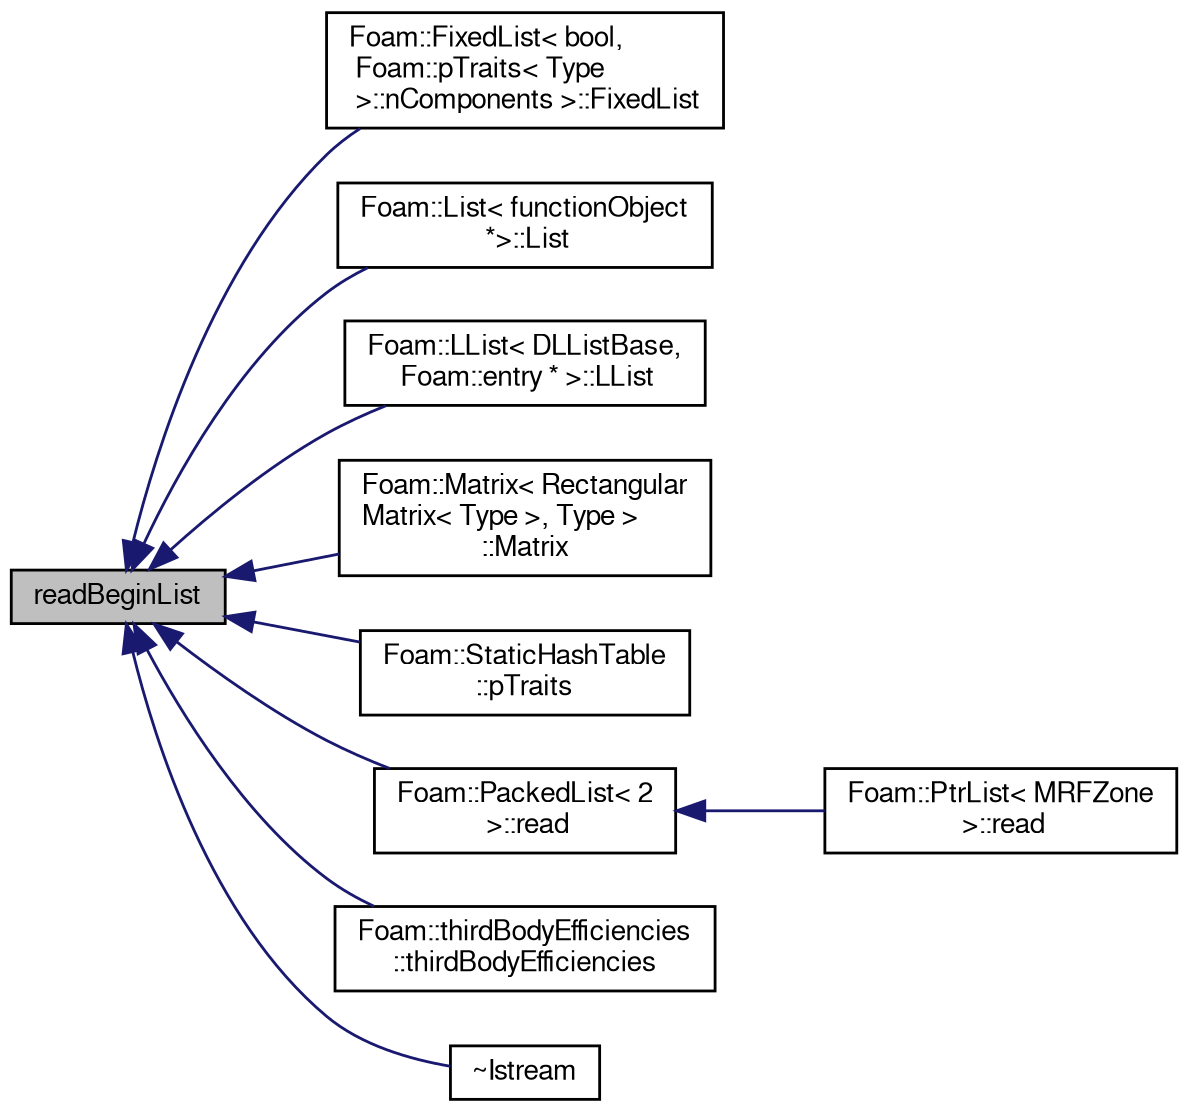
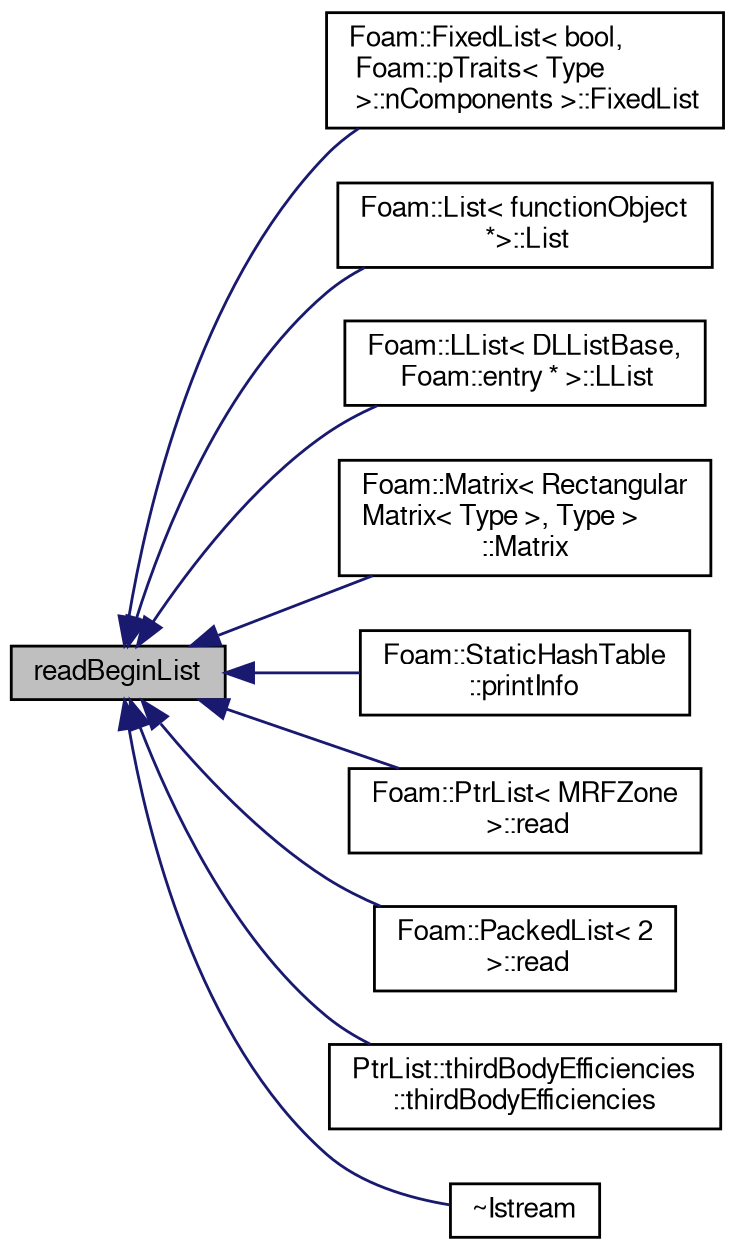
  digraph {
    rankdir=LR
    node [color=black fontname=FreeSans fontsize=10 shape=record]
    edge [color=midnightblue dir=back fontname=FreeSans fontsize=10 labelfontname=FreeSans labelfontsize=10 style=solid]
    n1 [fillcolor=grey75 fontcolor=black height=0.2 label=readBeginList style=filled width=0.4]
    n2 [height=0.2 label="Foam::FixedList\< bool,\l Foam::pTraits\< Type\l \>::nComponents \>::FixedList" width=0.4]
    n3 [height=0.2 label="Foam::List\< functionObject\l *\>::List" width=0.4]
    n4 [height=0.2 label="Foam::LList\< DLListBase,\l Foam::entry * \>::LList" width=0.4]
    n5 [height=0.2 label="Foam::Matrix\< Rectangular\lMatrix\< Type \>, Type \>\l::Matrix" width=0.4]
-   n6 [height=0.2 label="Foam::StaticHashTable\l::pTraits" width=0.4]
+   n6 [height=0.2 label="Foam::StaticHashTable\l::printInfo" width=0.4]
    n7 [height=0.2 label="Foam::PtrList\< MRFZone\l \>::read" width=0.4]
    n8 [height=0.2 label="Foam::PackedList\< 2\l \>::read" width=0.4]
-   n9 [height=0.2 label="Foam::thirdBodyEfficiencies\l::thirdBodyEfficiencies" width=0.4]
+   n9 [height=0.2 label="PtrList::thirdBodyEfficiencies\l::thirdBodyEfficiencies" width=0.4]
    n10 [height=0.2 label="~Istream" width=0.4]
    n1 -> n2
    n1 -> n3
    n1 -> n4
    n1 -> n5
    n1 -> n6
-   n8 -> n7
+   n1 -> n7
    n1 -> n8
    n1 -> n9
    n1 -> n10
  }
